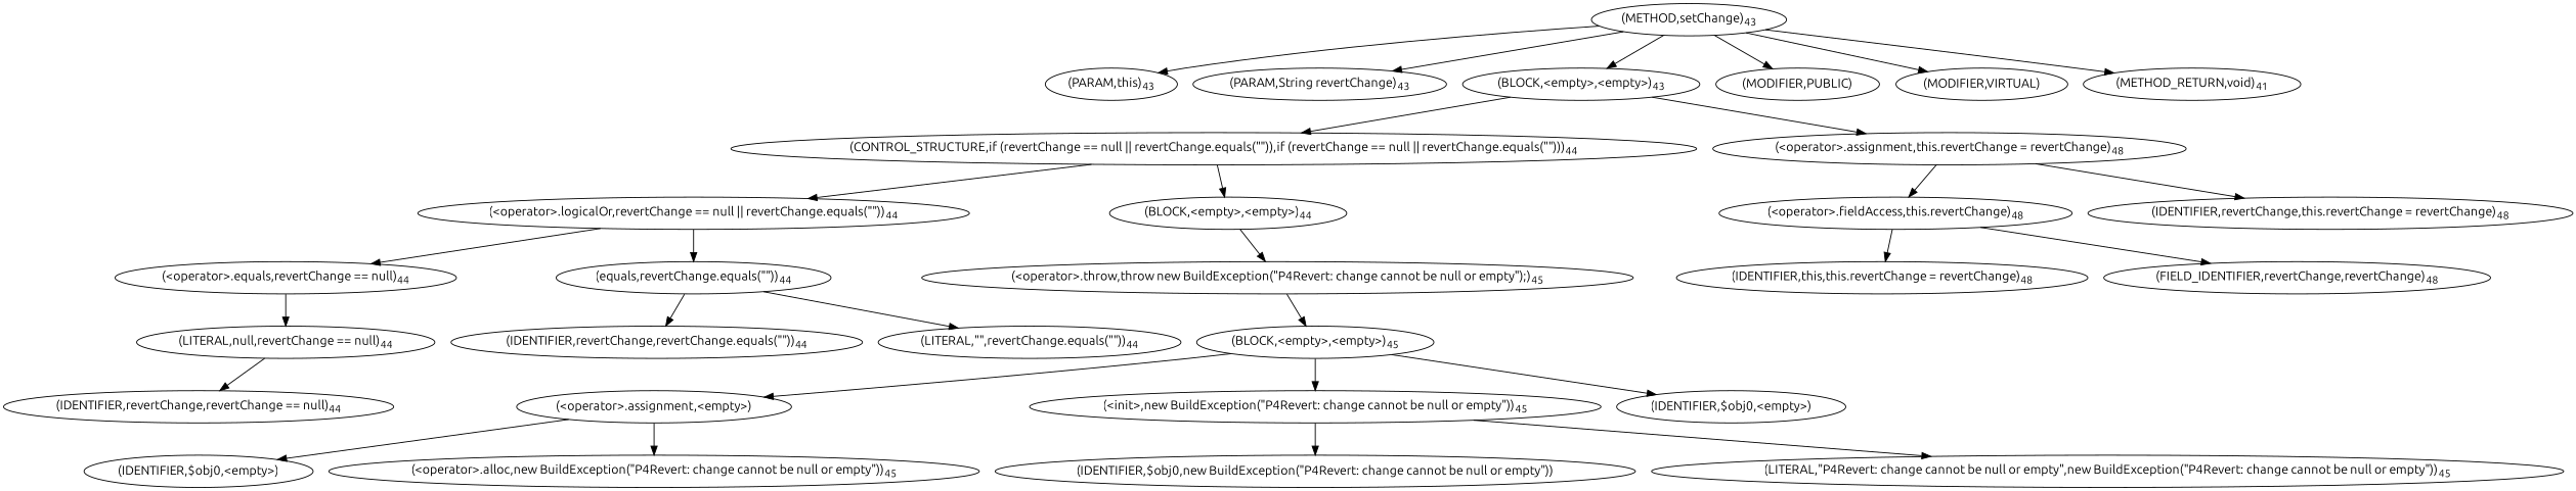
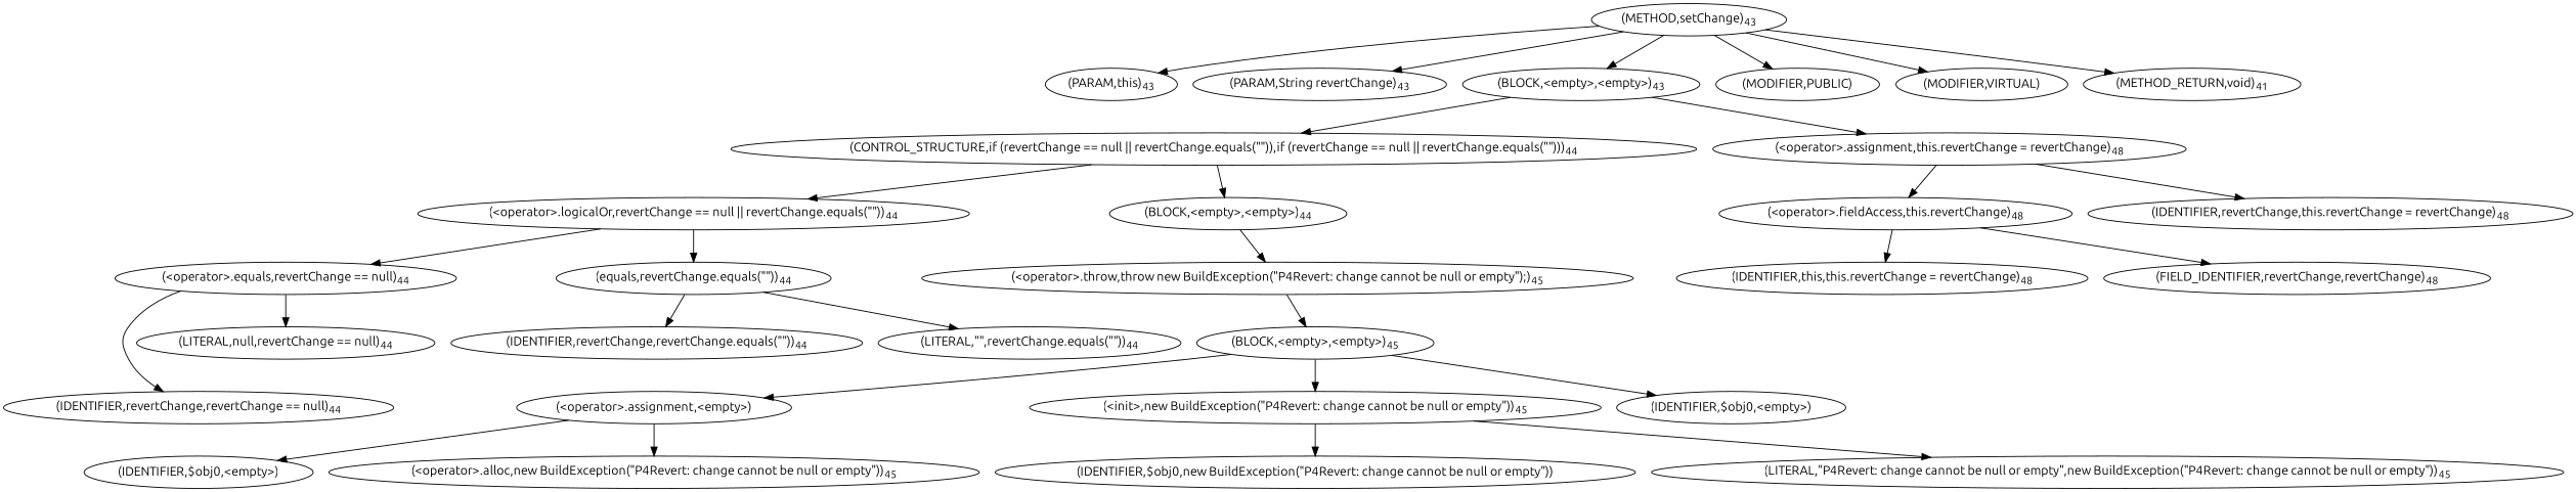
  digraph {
    fontname=Ubuntu
    node [fontname=Ubuntu]
    edge [fontname=Ubuntu]
    n1 [label=<(METHOD,setChange)<SUB>43</SUB>>]
    n2 [label=<(PARAM,this)<SUB>43</SUB>>]
    n3 [label=<(PARAM,String revertChange)<SUB>43</SUB>>]
    n4 [label=<(BLOCK,&lt;empty&gt;,&lt;empty&gt;)<SUB>43</SUB>>]
    n5 [label=<(MODIFIER,PUBLIC)>]
    n6 [label=<(MODIFIER,VIRTUAL)>]
    n7 [label=<(METHOD_RETURN,void)<SUB>41</SUB>>]
    n8 [label=<(CONTROL_STRUCTURE,if (revertChange == null || revertChange.equals(&quot;&quot;)),if (revertChange == null || revertChange.equals(&quot;&quot;)))<SUB>44</SUB>>]
    n9 [label=<(&lt;operator&gt;.assignment,this.revertChange = revertChange)<SUB>48</SUB>>]
    n10 [label=<(&lt;operator&gt;.logicalOr,revertChange == null || revertChange.equals(&quot;&quot;))<SUB>44</SUB>>]
    n11 [label=<(BLOCK,&lt;empty&gt;,&lt;empty&gt;)<SUB>44</SUB>>]
    n12 [label=<(&lt;operator&gt;.fieldAccess,this.revertChange)<SUB>48</SUB>>]
    n13 [label=<(IDENTIFIER,revertChange,this.revertChange = revertChange)<SUB>48</SUB>>]
    n14 [label=<(&lt;operator&gt;.equals,revertChange == null)<SUB>44</SUB>>]
    n15 [label=<(equals,revertChange.equals(&quot;&quot;))<SUB>44</SUB>>]
    n16 [label=<(&lt;operator&gt;.throw,throw new BuildException(&quot;P4Revert: change cannot be null or empty&quot;);)<SUB>45</SUB>>]
    n17 [label=<(IDENTIFIER,revertChange,revertChange == null)<SUB>44</SUB>>]
    n18 [label=<(LITERAL,null,revertChange == null)<SUB>44</SUB>>]
    n19 [label=<(IDENTIFIER,revertChange,revertChange.equals(&quot;&quot;))<SUB>44</SUB>>]
    n20 [label=<(LITERAL,&quot;&quot;,revertChange.equals(&quot;&quot;))<SUB>44</SUB>>]
    n21 [label=<(BLOCK,&lt;empty&gt;,&lt;empty&gt;)<SUB>45</SUB>>]
    n22 [label=<(&lt;operator&gt;.assignment,&lt;empty&gt;)>]
    n23 [label=<(&lt;init&gt;,new BuildException(&quot;P4Revert: change cannot be null or empty&quot;))<SUB>45</SUB>>]
    n24 [label=<(IDENTIFIER,$obj0,&lt;empty&gt;)>]
    n25 [label=<(IDENTIFIER,$obj0,&lt;empty&gt;)>]
    n26 [label=<(&lt;operator&gt;.alloc,new BuildException(&quot;P4Revert: change cannot be null or empty&quot;))<SUB>45</SUB>>]
    n27 [label=<(IDENTIFIER,$obj0,new BuildException(&quot;P4Revert: change cannot be null or empty&quot;))>]
    n28 [label=<(LITERAL,&quot;P4Revert: change cannot be null or empty&quot;,new BuildException(&quot;P4Revert: change cannot be null or empty&quot;))<SUB>45</SUB>>]
    n29 [label=<(IDENTIFIER,this,this.revertChange = revertChange)<SUB>48</SUB>>]
    n30 [label=<(FIELD_IDENTIFIER,revertChange,revertChange)<SUB>48</SUB>>]
    n1 -> n2
    n1 -> n3
    n1 -> n4
    n1 -> n5
    n1 -> n6
    n1 -> n7
    n4 -> n8
    n4 -> n9
    n8 -> n10
    n8 -> n11
    n9 -> n12
    n9 -> n13
    n10 -> n14
    n10 -> n15
    n11 -> n16
    n12 -> n29
    n12 -> n30
-   n18 -> n17
+   n14 -> n17
    n14 -> n18
    n15 -> n19
    n15 -> n20
    n16 -> n21
    n21 -> n22
    n21 -> n23
    n21 -> n24
    n22 -> n25
    n22 -> n26
    n23 -> n27
    n23 -> n28
  }
